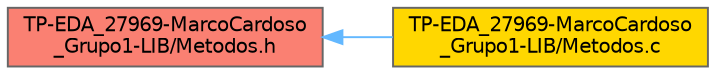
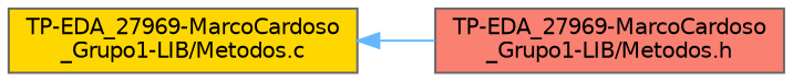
  digraph {
    rankdir=LR
    node [fontname=Helvetica fontsize=10 shape=box style=filled]
    n1 [color=gray40 fillcolor=salmon fontcolor=black height=0.2 label="TP-EDA_27969-MarcoCardoso\l_Grupo1-LIB/Metodos.h" width=0.4]
    n2 [color=grey40 fillcolor=gold height=0.2 label="TP-EDA_27969-MarcoCardoso\l_Grupo1-LIB/Metodos.c" width=0.4]
-   n1 -> n2 [color=steelblue1 dir=back fontname=Helvetica fontsize=10 labelfontname=Helvetica labelfontsize=10 style=solid]
+   n2 -> n1 [color=steelblue1 dir=back fontname=Helvetica fontsize=10 labelfontname=Helvetica labelfontsize=10 style=solid]
  }
